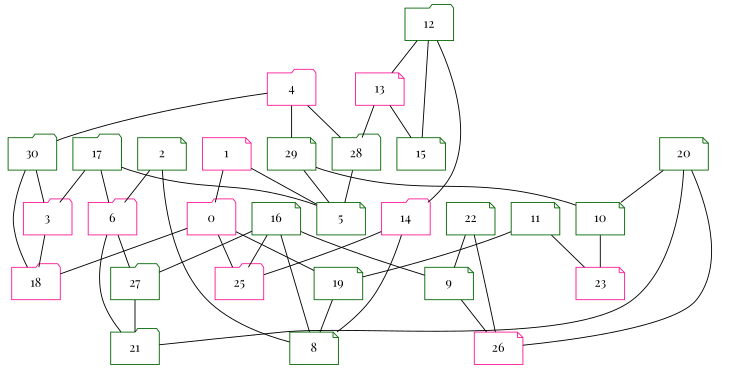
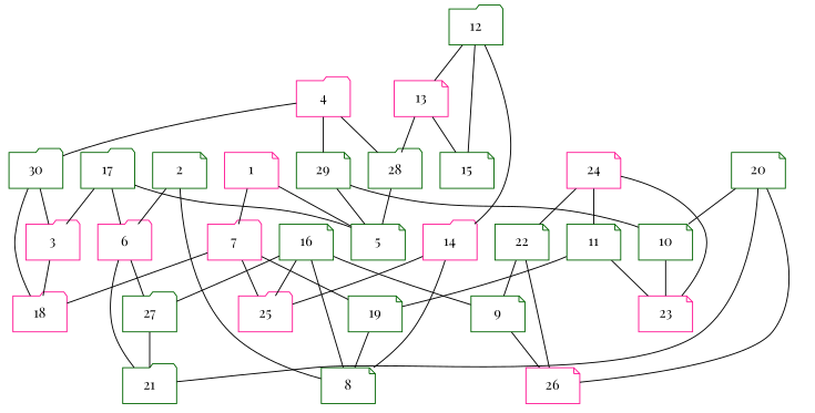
  graph {
    fontname="Playfair Display"
    node [color=darkgreen fontname="Playfair Display" shape=note]
    edge [fontname="Playfair Display"]
    17 [shape=folder]
    3 [color=deeppink shape=folder]
    5
    6 [color=deeppink shape=folder]
    18 [color=deeppink shape=folder]
    27 [shape=folder]
    21 [shape=folder]
    4 [color=deeppink shape=folder]
    30 [shape=folder]
    29
    28 [shape=folder]
    10
    23 [color=deeppink]
    16
    8
    9
    25 [color=deeppink shape=folder]
    26 [color=deeppink]
    20
+   24 [color=deeppink]
    22
    11
    19
    12 [shape=folder]
    13 [color=deeppink]
    14 [color=deeppink shape=folder]
    15
-   7 [color=deeppink shape=folder label=0]
+   7 [color=deeppink shape=folder]
    1 [color=deeppink]
    2
    17 -- 3
    17 -- 5
    17 -- 6
    3 -- 18
    6 -- 27
    6 -- 21
    27 -- 21
    4 -- 30
    4 -- 29
    4 -- 28
    30 -- 3
    30 -- 18
    29 -- 5
    29 -- 10
    28 -- 5
    10 -- 23
    16 -- 27
    16 -- 8
    16 -- 9
    16 -- 25
    9 -- 26
    20 -- 21
    20 -- 10
    20 -- 26
+   24 -- 23
+   24 -- 22
+   24 -- 11
    22 -- 9
    22 -- 26
    11 -- 23
    11 -- 19
    19 -- 8
    12 -- 13
    12 -- 14
    12 -- 15
    13 -- 28
    13 -- 15
    14 -- 8
    14 -- 25
    7 -- 18
    7 -- 25
    7 -- 19
    1 -- 5
    1 -- 7
    2 -- 6
    2 -- 8
  }
